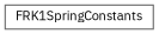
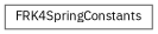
  digraph {
    rankdir=LR
    fontname="IBM Plex Sans"
-   n1 [color=grey40 fillcolor=white fontname="IBM Plex Sans" fontsize=10 height=0.2 label=FRK1SpringConstants shape=box style=filled width=0.4]
+   n1 [color=grey40 fillcolor=white fontname="IBM Plex Sans" fontsize=10 height=0.2 label=FRK4SpringConstants shape=box style=filled width=0.4]
  }
